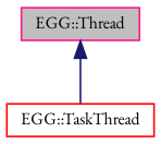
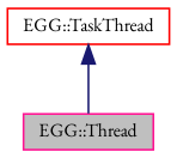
  digraph {
    fontname="EB Garamond"
    node [fontname="EB Garamond" fontsize=10 shape=record style=filled]
    n1 [color=deeppink fillcolor=grey75 fontcolor=black height=0.2 label="EGG::Thread" width=0.4]
    n2 [color=red fillcolor=white height=0.2 label="EGG::TaskThread" width=0.4]
-   n1 -> n2 [color=midnightblue dir=back fontname="EB Garamond" fontsize=10 labelfontname=FreeMono labelfontsize=10 style=solid]
+   n2 -> n1 [color=midnightblue dir=back fontname="EB Garamond" fontsize=10 labelfontname=FreeMono labelfontsize=10 style=solid]
  }
